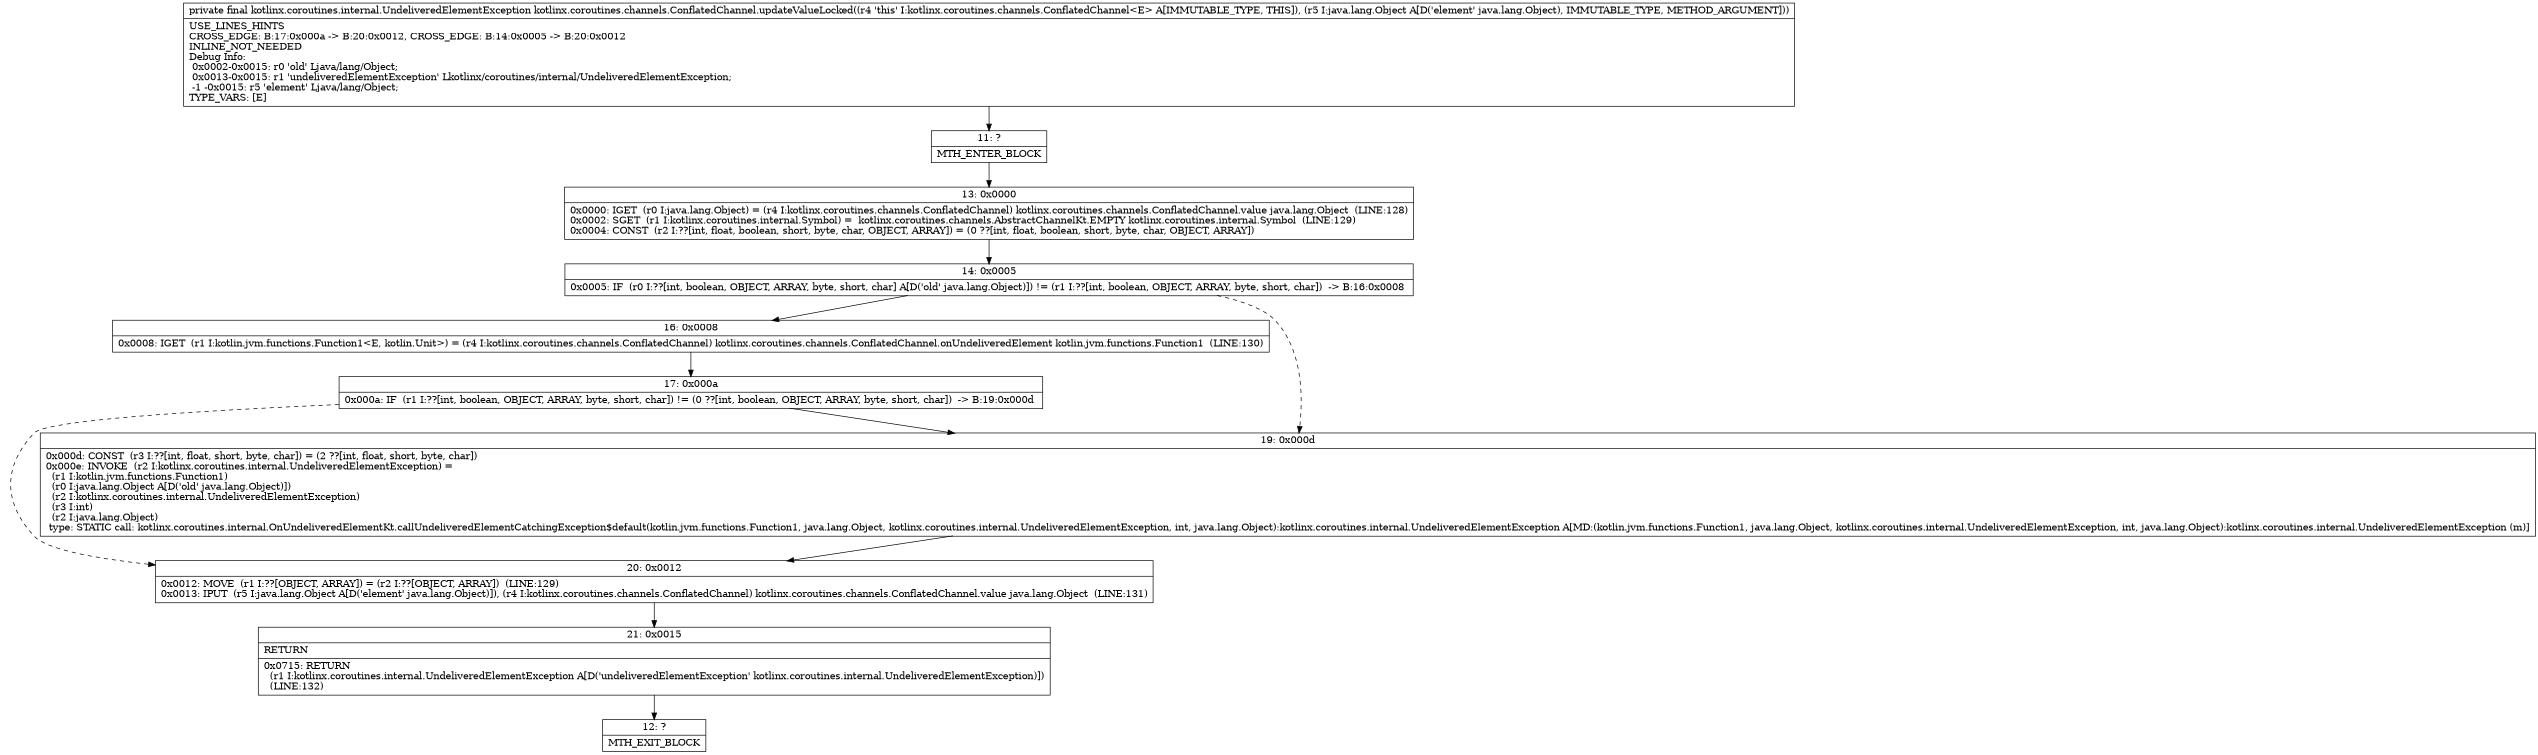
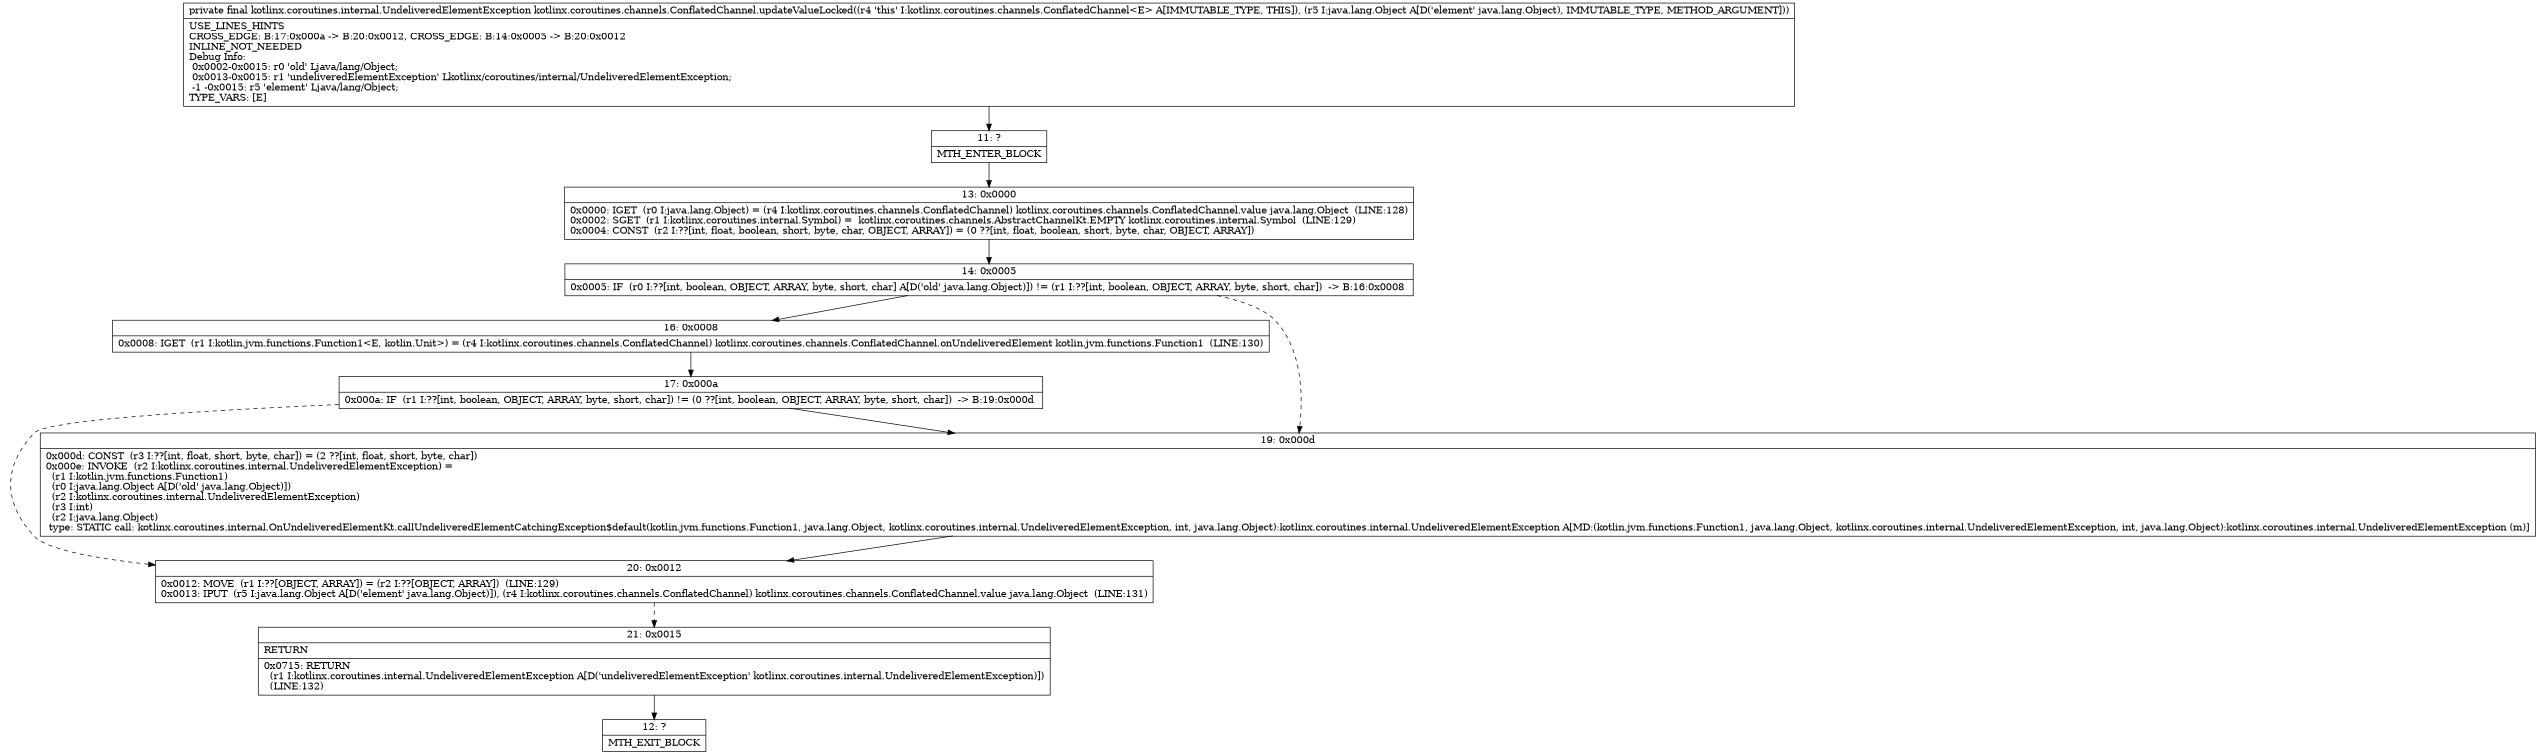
  digraph {
    node [shape=record]
    n1 [label="{11\:\ ?|MTH_ENTER_BLOCK\l}"]
    n2 [label="{13\:\ 0x0000|0x0000: IGET  (r0 I:java.lang.Object) = (r4 I:kotlinx.coroutines.channels.ConflatedChannel) kotlinx.coroutines.channels.ConflatedChannel.value java.lang.Object  (LINE:128)\l0x0002: SGET  (r1 I:kotlinx.coroutines.internal.Symbol) =  kotlinx.coroutines.channels.AbstractChannelKt.EMPTY kotlinx.coroutines.internal.Symbol  (LINE:129)\l0x0004: CONST  (r2 I:??[int, float, boolean, short, byte, char, OBJECT, ARRAY]) = (0 ??[int, float, boolean, short, byte, char, OBJECT, ARRAY]) \l}"]
    n3 [label="{14\:\ 0x0005|0x0005: IF  (r0 I:??[int, boolean, OBJECT, ARRAY, byte, short, char] A[D('old' java.lang.Object)]) != (r1 I:??[int, boolean, OBJECT, ARRAY, byte, short, char])  \-\> B:16:0x0008 \l}"]
    n4 [label="{16\:\ 0x0008|0x0008: IGET  (r1 I:kotlin.jvm.functions.Function1\<E, kotlin.Unit\>) = (r4 I:kotlinx.coroutines.channels.ConflatedChannel) kotlinx.coroutines.channels.ConflatedChannel.onUndeliveredElement kotlin.jvm.functions.Function1  (LINE:130)\l}"]
    n5 [label="{19\:\ 0x000d|0x000d: CONST  (r3 I:??[int, float, short, byte, char]) = (2 ??[int, float, short, byte, char]) \l0x000e: INVOKE  (r2 I:kotlinx.coroutines.internal.UndeliveredElementException) = \l  (r1 I:kotlin.jvm.functions.Function1)\l  (r0 I:java.lang.Object A[D('old' java.lang.Object)])\l  (r2 I:kotlinx.coroutines.internal.UndeliveredElementException)\l  (r3 I:int)\l  (r2 I:java.lang.Object)\l type: STATIC call: kotlinx.coroutines.internal.OnUndeliveredElementKt.callUndeliveredElementCatchingException$default(kotlin.jvm.functions.Function1, java.lang.Object, kotlinx.coroutines.internal.UndeliveredElementException, int, java.lang.Object):kotlinx.coroutines.internal.UndeliveredElementException A[MD:(kotlin.jvm.functions.Function1, java.lang.Object, kotlinx.coroutines.internal.UndeliveredElementException, int, java.lang.Object):kotlinx.coroutines.internal.UndeliveredElementException (m)]\l}"]
    n6 [label="{17\:\ 0x000a|0x000a: IF  (r1 I:??[int, boolean, OBJECT, ARRAY, byte, short, char]) != (0 ??[int, boolean, OBJECT, ARRAY, byte, short, char])  \-\> B:19:0x000d \l}"]
    n7 [label="{20\:\ 0x0012|0x0012: MOVE  (r1 I:??[OBJECT, ARRAY]) = (r2 I:??[OBJECT, ARRAY])  (LINE:129)\l0x0013: IPUT  (r5 I:java.lang.Object A[D('element' java.lang.Object)]), (r4 I:kotlinx.coroutines.channels.ConflatedChannel) kotlinx.coroutines.channels.ConflatedChannel.value java.lang.Object  (LINE:131)\l}"]
    n8 [label="{21\:\ 0x0015|RETURN\l|0x0715: RETURN  \l  (r1 I:kotlinx.coroutines.internal.UndeliveredElementException A[D('undeliveredElementException' kotlinx.coroutines.internal.UndeliveredElementException)])\l  (LINE:132)\l}"]
    n9 [label="{12\:\ ?|MTH_EXIT_BLOCK\l}"]
    n10 [label="{private final kotlinx.coroutines.internal.UndeliveredElementException kotlinx.coroutines.channels.ConflatedChannel.updateValueLocked((r4 'this' I:kotlinx.coroutines.channels.ConflatedChannel\<E\> A[IMMUTABLE_TYPE, THIS]), (r5 I:java.lang.Object A[D('element' java.lang.Object), IMMUTABLE_TYPE, METHOD_ARGUMENT]))  | USE_LINES_HINTS\lCROSS_EDGE: B:17:0x000a \-\> B:20:0x0012, CROSS_EDGE: B:14:0x0005 \-\> B:20:0x0012\lINLINE_NOT_NEEDED\lDebug Info:\l  0x0002\-0x0015: r0 'old' Ljava\/lang\/Object;\l  0x0013\-0x0015: r1 'undeliveredElementException' Lkotlinx\/coroutines\/internal\/UndeliveredElementException;\l  \-1 \-0x0015: r5 'element' Ljava\/lang\/Object;\lTYPE_VARS: [E]\l}"]
    n1 -> n2
    n2 -> n3
    n3 -> n4
    n3 -> n5 [style=dashed]
    n4 -> n6
    n5 -> n7
    n6 -> n5
    n6 -> n7 [style=dashed]
-   n7 -> n8
+   n7 -> n8 [style=dashed]
    n8 -> n9
    n10 -> n1
  }
